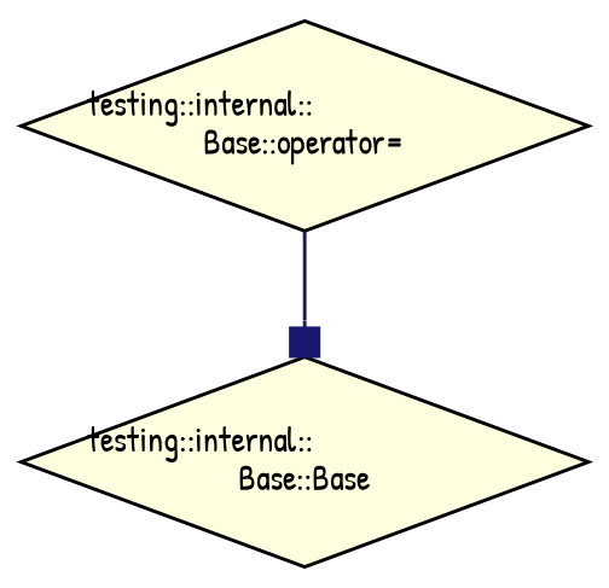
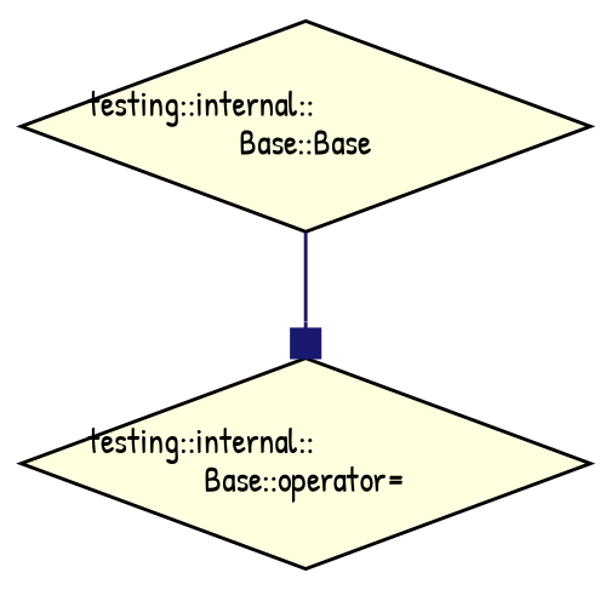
  digraph {
    rankdir=TB
    fontname="Patrick Hand"
    node [color=black fillcolor=lightyellow fontname="Patrick Hand" fontsize=10 shape=diamond style=filled]
    n1 [fontcolor=black height=0.2 label="testing::internal::\lBase::operator=" width=0.4]
    n2 [height=0.2 label="testing::internal::\lBase::Base" width=0.4]
-   n1 -> n2 [color=midnightblue fontname="Patrick Hand" fontsize=10 labelfontname=Helvetica labelfontsize=10 style=solid arrowhead=box]
+   n2 -> n1 [color=midnightblue fontname="Patrick Hand" fontsize=10 labelfontname=Helvetica labelfontsize=10 style=solid arrowhead=box]
  }
